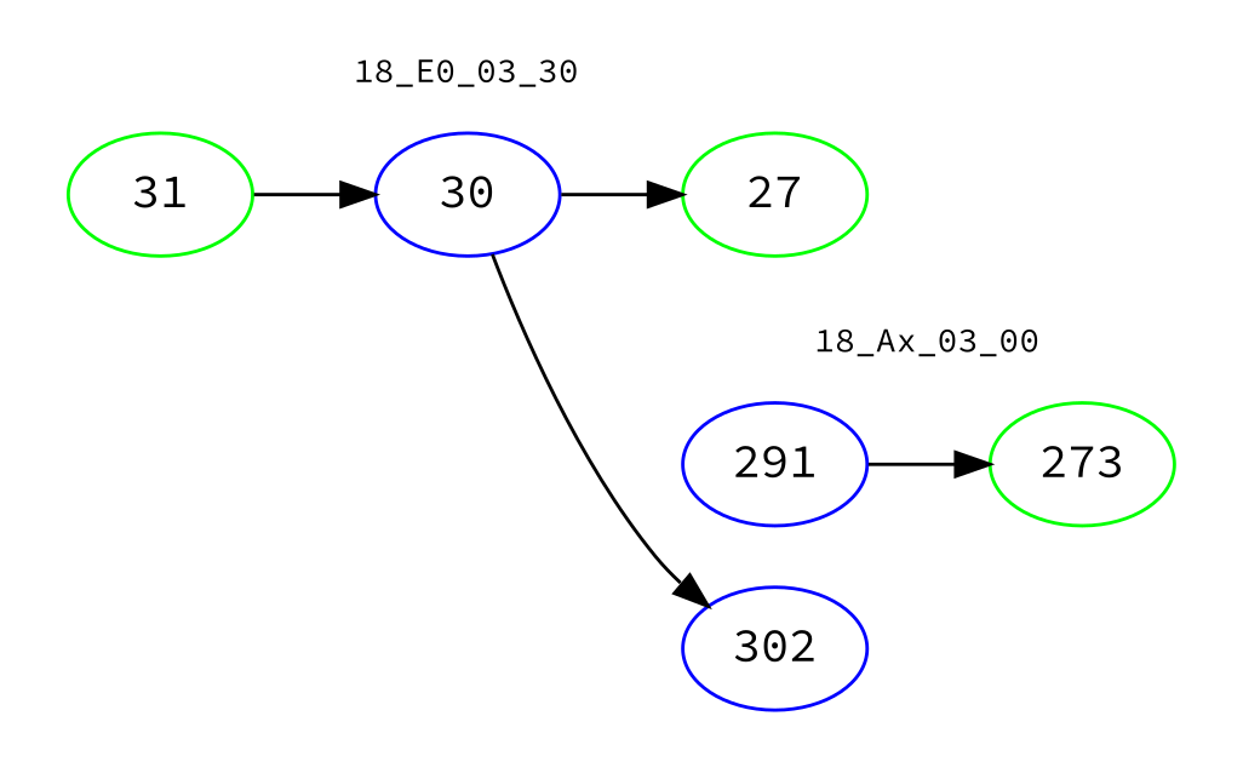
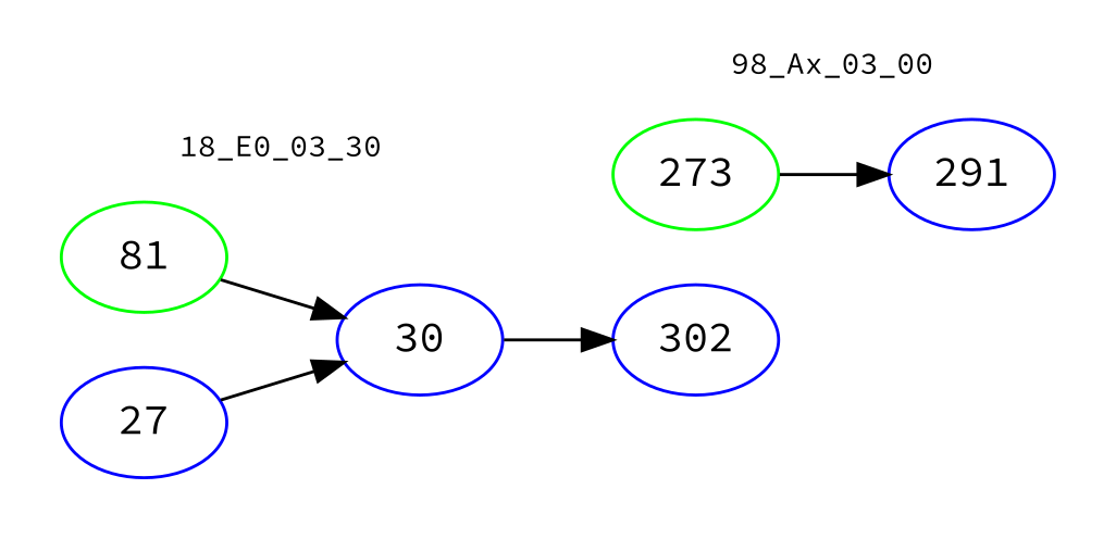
  digraph {
    fontname="Source Code Pro"
    rankdir=LR
    node [color=blue fontname="Source Code Pro"]
    edge [color=black fontname="Source Code Pro"]
    n1 [color=green label=273]
    n2 [label=291]
    n3 [label=302]
-   n4 [color=green label=31]
+   n4 [color=green label=81]
    n5 [label=30]
-   n6 [color=green label=27]
+   n6 [label=27]
    subgraph cluster_1 {
      color=white
      fontsize=10
-     label="18_Ax_03_00"
+     label="98_Ax_03_00"
      n1
      n2
      n3
    }
    subgraph cluster_2 {
      color=white
      fontsize=10
      label="18_E0_03_30"
      n4
      n5
      n6
    }
-   n2 -> n1
+   n1 -> n2
    n4 -> n5
    n5 -> n3
-   n5 -> n6
+   n6 -> n5
  }
